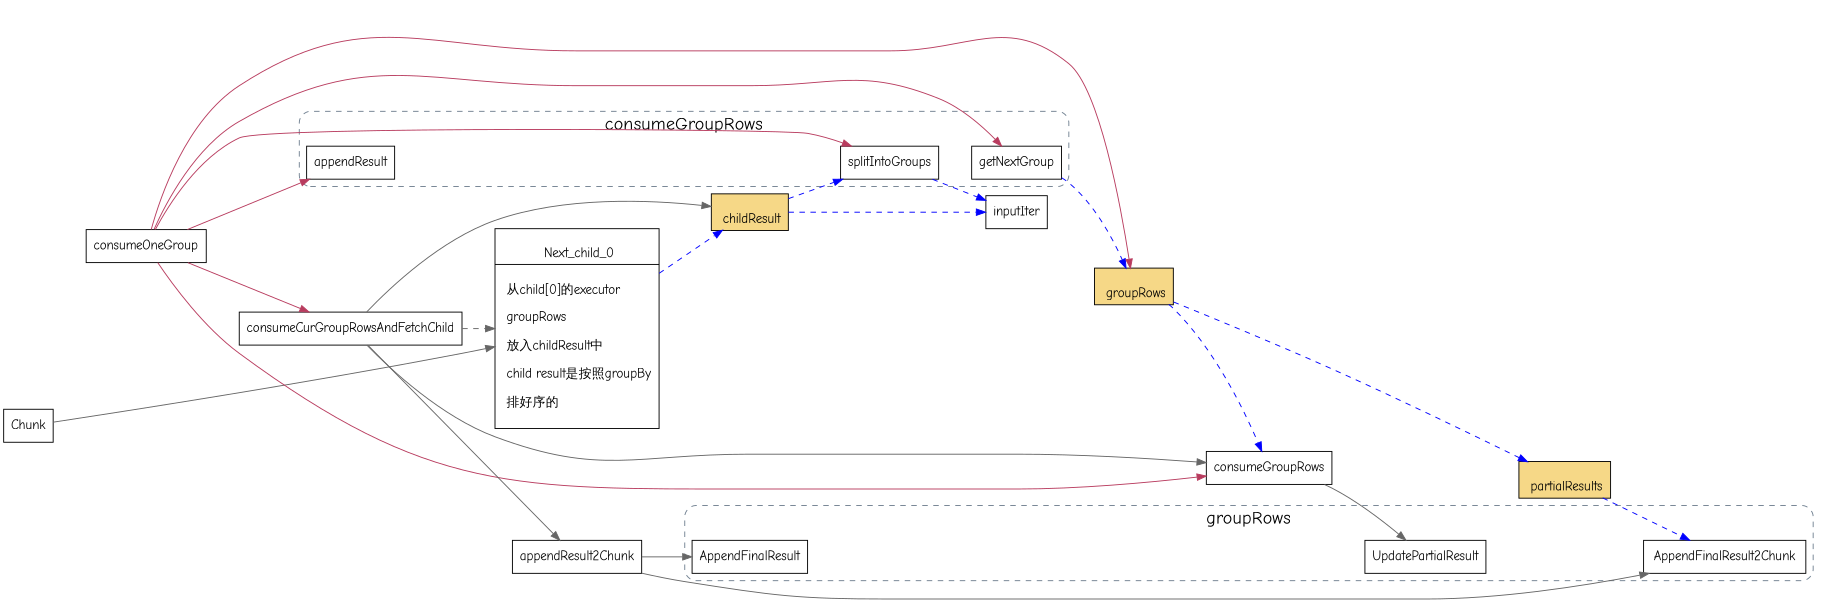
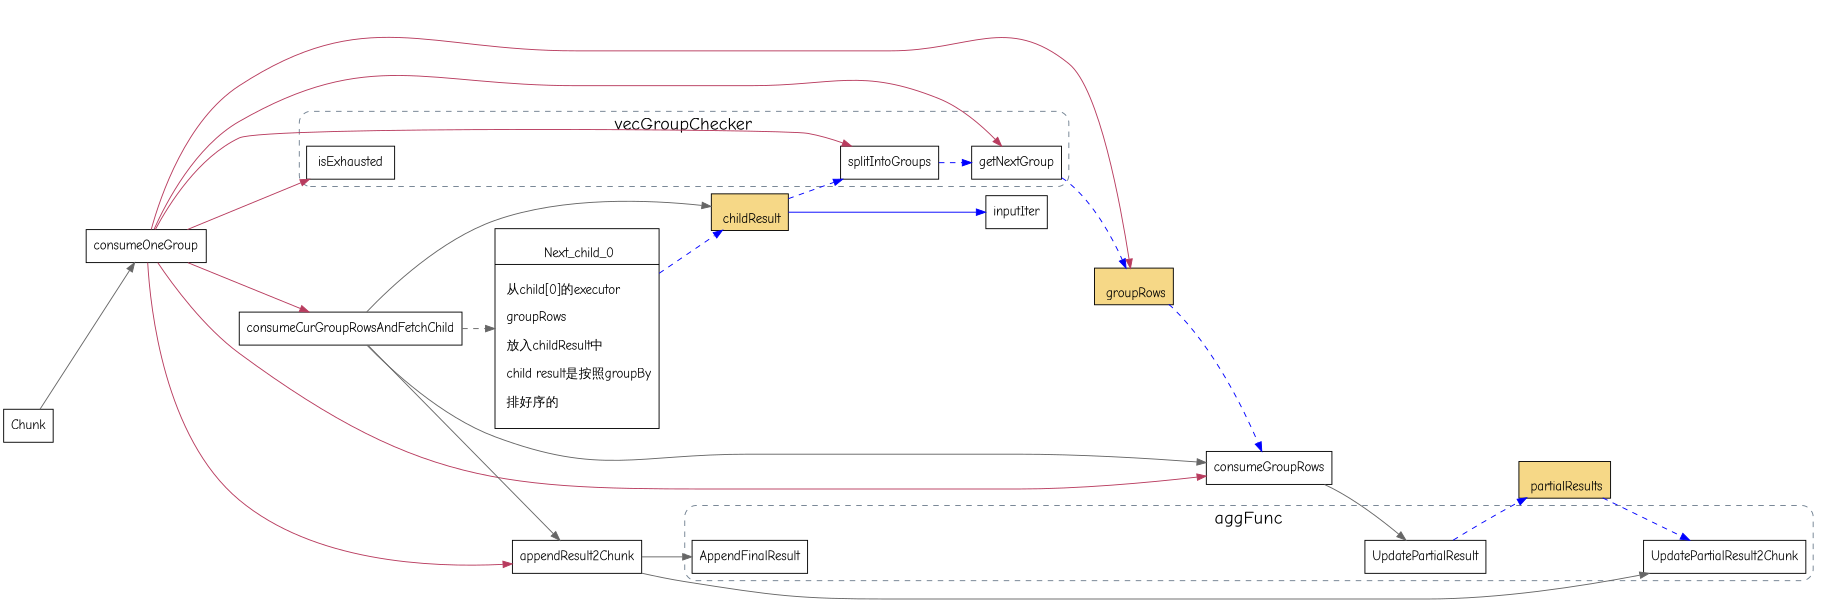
  digraph {
    fontname="Comic Neue"
    newrank=true
    rankdir=LR
    node [fontname="Comic Neue" shape=box]
    edge [color=blue fontname="Comic Neue"]
    splitIntoGroups
    getNextGroup
-   isExhausted [label=appendResult]
+   isExhausted
    UpdatePartialResult
-   AppendFinalResult2Chunk
+   AppendFinalResult2Chunk [label=UpdatePartialResult2Chunk]
    n6 [label=AppendFinalResult]
    n7 [fillcolor="#f6d887" label="{{\n      groupRows\n    }}" shape=record style=filled]
    n8 [fillcolor="#f6d887" label="{{\n      partialResults\n    }}" shape=record style=filled]
    consumeGroupRows
    n10 [label=Chunk]
    consumeOneGroup
    consumeCurGroupRowsAndFetchChild
    appendResult2Chunk
    n14 [label="{{\n      Next_child_0|\n      从child[0]的executor\l \n      groupRows\l\n      放入childResult中\l\n      child result是按照groupBy\l\n      排好序的\l\n    }}" shape=record]
    n15 [fillcolor="#f6d887" label="{{\n      childResult\n    }}" shape=record style=filled]
    inputIter
    subgraph cluster_1 {
      color=slategrey
      fontsize=20
-     label=consumeGroupRows
+     label=vecGroupChecker
      style="rounded,dashed"
      splitIntoGroups
      getNextGroup
      isExhausted
    }
    subgraph cluster_2 {
      color=slategrey
      fontsize=20
-     label=groupRows
+     label=aggFunc
      style="rounded,dashed"
      UpdatePartialResult
      AppendFinalResult2Chunk
      n6
    }
-   splitIntoGroups -> inputIter [style=dashed]
+   splitIntoGroups -> getNextGroup [style=dashed]
    getNextGroup -> n7 [style=dashed]
-   n7 -> n8 [style=dashed]
+   UpdatePartialResult -> n8 [style=dashed]
    n7 -> consumeGroupRows [style=dashed]
    n8 -> AppendFinalResult2Chunk [style=dashed]
    consumeGroupRows -> UpdatePartialResult [color=gray40]
-   n10 -> n14 [color=gray40]
+   n10 -> consumeOneGroup [color=gray40]
    consumeOneGroup -> splitIntoGroups [color="#b83b5e"]
    consumeOneGroup -> getNextGroup [color="#b83b5e"]
    consumeOneGroup -> isExhausted [color="#b83b5e"]
    consumeOneGroup -> n7 [color="#b83b5e"]
    consumeOneGroup -> consumeGroupRows [color="#b83b5e"]
    consumeOneGroup -> consumeCurGroupRowsAndFetchChild [color="#b83b5e"]
+   consumeOneGroup -> appendResult2Chunk [color="#b83b5e"]
    consumeCurGroupRowsAndFetchChild -> consumeGroupRows [color=gray40]
    consumeCurGroupRowsAndFetchChild -> appendResult2Chunk [color=gray40]
    consumeCurGroupRowsAndFetchChild -> n14 [color=gray40 style=dashed]
    consumeCurGroupRowsAndFetchChild -> n15 [color=gray40]
    appendResult2Chunk -> AppendFinalResult2Chunk [color=gray40]
    appendResult2Chunk -> n6 [color=gray40]
    n14 -> n15 [style=dashed]
    n15 -> splitIntoGroups [style=dashed]
-   n15 -> inputIter [style=dashed]
+   n15 -> inputIter [style=solid]
  }
